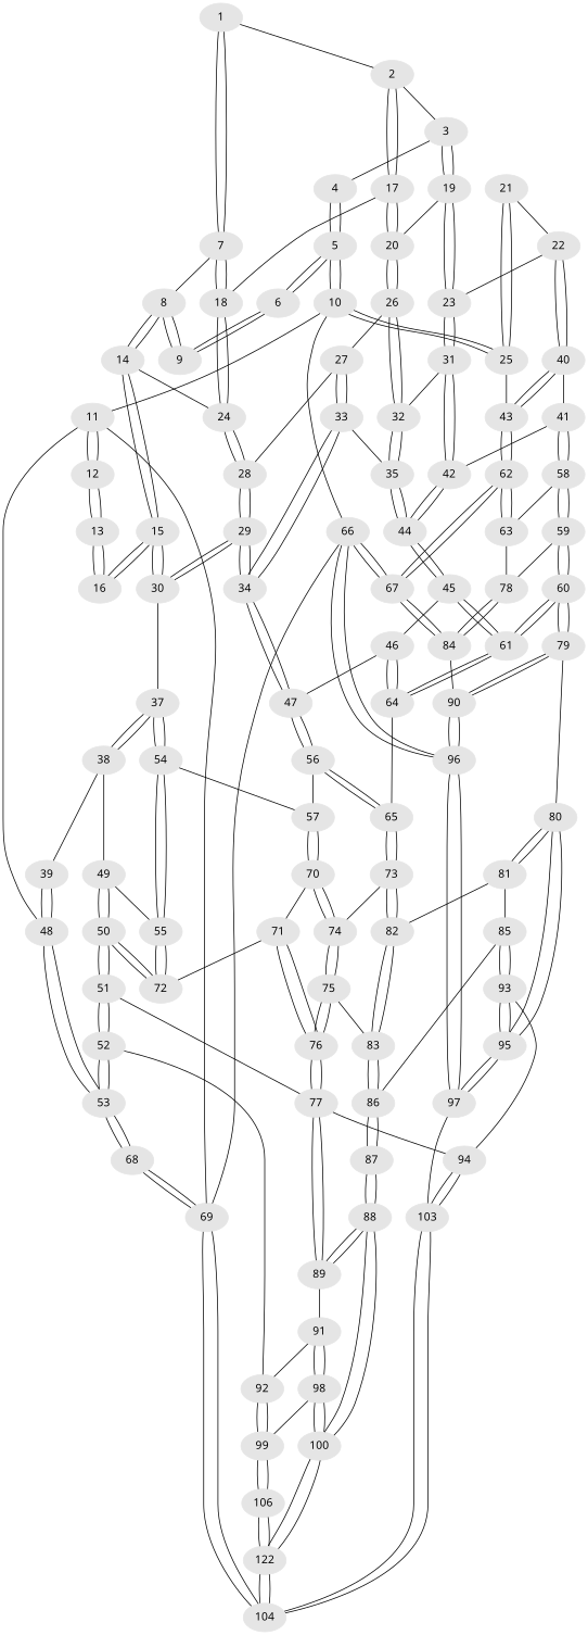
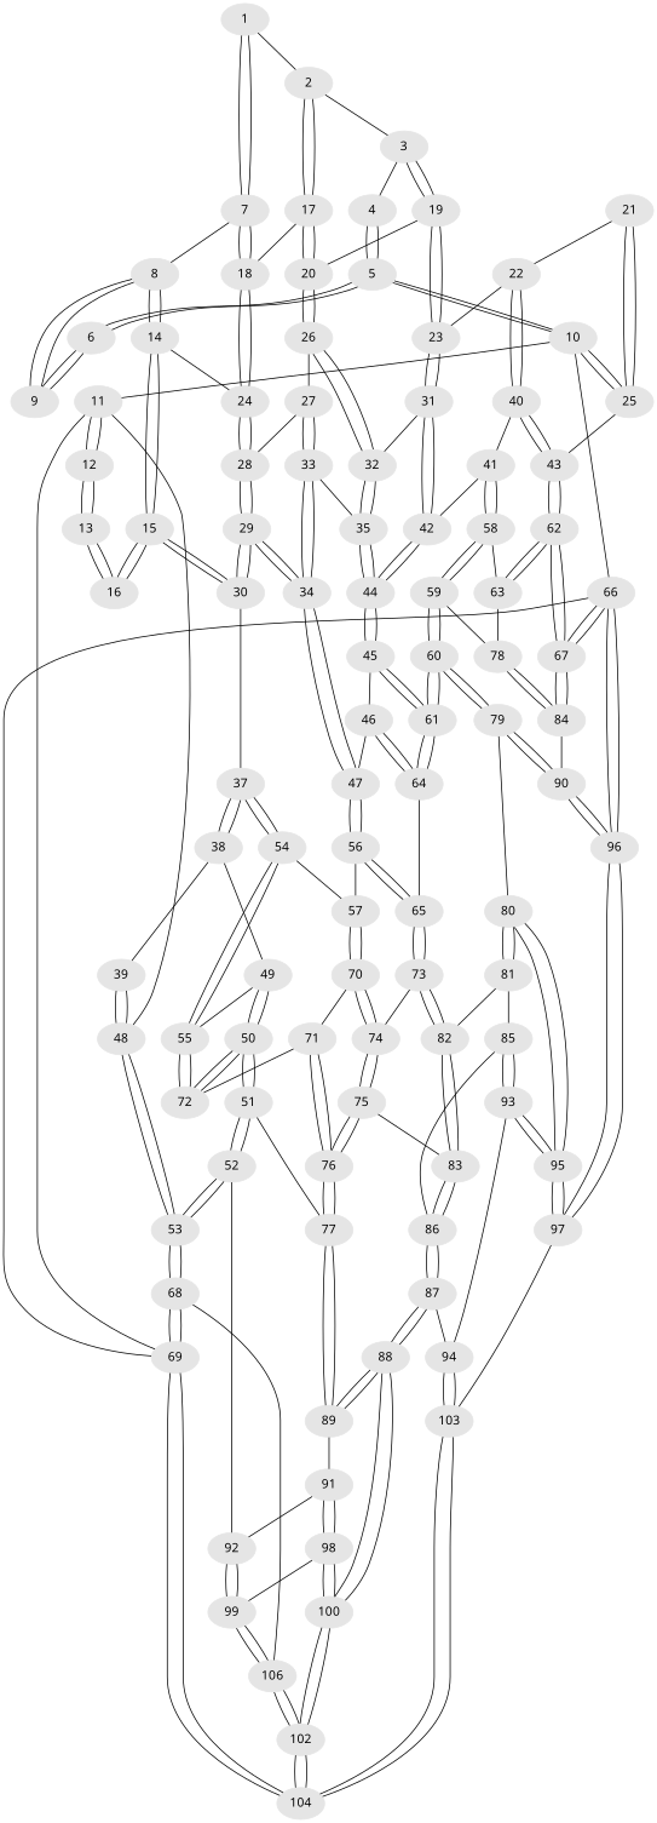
  graph {
    fontname="Noto Sans"
    node [color=gray90 fontname="Noto Sans" style=filled]
    edge [fontname="Noto Sans"]
    1
    2
    7
    3
    17
    8
    18
    4
    19
    20
    5
    23
    6
    10
    21
    25
    22
    9
    11
    66
    14
    24
    15
    12
    48
    69
    43
    67
    96
    13
    53
    104
    16
    30
    28
    37
    26
    31
    27
    32
    40
    41
    42
    29
    62
    33
    35
    34
    47
    38
    54
    44
    56
    45
    39
    49
    55
    57
    50
    58
    59
    63
    46
    61
    64
    65
    68
    51
    72
    52
    77
    92
    89
    99
    n75 [label=106]
    70
    73
    71
    74
    60
    78
    79
    84
    80
    90
    82
    97
-   102 [label=122]
+   102
    76
    75
    83
    86
    91
    81
    95
    85
    93
    87
    94
    88
    100
    103
    98
    1 -- 2
    1 -- 7
    1 -- 7
    2 -- 3
    2 -- 17
    2 -- 17
    7 -- 8
    7 -- 18
    7 -- 18
    3 -- 4
    3 -- 19
    3 -- 19
    17 -- 18
    17 -- 20
    17 -- 20
    8 -- 9
    8 -- 9
    8 -- 14
    8 -- 14
    18 -- 24
    18 -- 24
    4 -- 5
    4 -- 5
    19 -- 20
    19 -- 23
    19 -- 23
    20 -- 26
    20 -- 26
    5 -- 6
    5 -- 6
    5 -- 10
    5 -- 10
    23 -- 31
    23 -- 31
    6 -- 9
    6 -- 9
    10 -- 25
    10 -- 25
    10 -- 11
    10 -- 66
    21 -- 25
    21 -- 25
    21 -- 22
    25 -- 43
    22 -- 23
    22 -- 40
    22 -- 40
    11 -- 12
    11 -- 12
    11 -- 48
    11 -- 69
    66 -- 69
    66 -- 67
    66 -- 67
    66 -- 96
    66 -- 96
    14 -- 24
    14 -- 15
    14 -- 15
    24 -- 28
    24 -- 28
    15 -- 16
    15 -- 16
    15 -- 30
    15 -- 30
    12 -- 13
    12 -- 13
    48 -- 53
    48 -- 53
    69 -- 104
    69 -- 104
    43 -- 62
    43 -- 62
    67 -- 84
    67 -- 84
    96 -- 97
    96 -- 97
    13 -- 16
    13 -- 16
    53 -- 68
    53 -- 68
    30 -- 37
    28 -- 29
    28 -- 29
    37 -- 38
    37 -- 38
    37 -- 54
    37 -- 54
    26 -- 27
    26 -- 32
    26 -- 32
    31 -- 32
    31 -- 42
    31 -- 42
    27 -- 28
    27 -- 33
    27 -- 33
    32 -- 35
    32 -- 35
    40 -- 43
    40 -- 43
    40 -- 41
    41 -- 42
    41 -- 58
    41 -- 58
    42 -- 44
    42 -- 44
    29 -- 30
    29 -- 30
    29 -- 34
    29 -- 34
    62 -- 67
    62 -- 67
    62 -- 63
    62 -- 63
    33 -- 35
    33 -- 34
    33 -- 34
    35 -- 44
    35 -- 44
    34 -- 47
    34 -- 47
    47 -- 56
    47 -- 56
    38 -- 39
    38 -- 49
    54 -- 55
    54 -- 55
    54 -- 57
    44 -- 45
    44 -- 45
    56 -- 57
    56 -- 65
    56 -- 65
    45 -- 46
    45 -- 61
    45 -- 61
    39 -- 48
    39 -- 48
    49 -- 55
    49 -- 50
    49 -- 50
    55 -- 72
    55 -- 72
    57 -- 70
    57 -- 70
    50 -- 51
    50 -- 51
    50 -- 72
    50 -- 72
    58 -- 59
    58 -- 59
    58 -- 63
    59 -- 60
    59 -- 60
    59 -- 78
    63 -- 78
    46 -- 47
    46 -- 64
    46 -- 64
    61 -- 64
    61 -- 64
    64 -- 65
    65 -- 73
    65 -- 73
    68 -- 69
    68 -- 69
+   68 -- n75
    51 -- 52
    51 -- 52
    51 -- 77
    52 -- 53
    52 -- 53
    52 -- 92
    77 -- 89
    77 -- 89
    92 -- 99
    92 -- 99
    89 -- 91
    99 -- n75
    99 -- n75
    n75 -- 102
    n75 -- 102
    70 -- 71
    70 -- 74
    70 -- 74
    73 -- 74
    73 -- 82
    73 -- 82
    71 -- 72
    71 -- 76
    71 -- 76
    74 -- 75
    74 -- 75
    60 -- 61
    60 -- 61
    60 -- 79
    60 -- 79
    78 -- 84
    78 -- 84
    79 -- 80
    79 -- 90
    79 -- 90
    84 -- 90
    80 -- 81
    80 -- 81
    80 -- 95
    80 -- 95
    90 -- 96
    90 -- 96
    82 -- 83
    82 -- 83
    97 -- 103
    102 -- 104
    102 -- 104
    76 -- 77
    76 -- 77
    75 -- 76
    75 -- 76
    75 -- 83
    83 -- 86
    83 -- 86
    86 -- 87
    86 -- 87
    91 -- 92
    91 -- 98
    91 -- 98
    81 -- 82
    81 -- 85
    95 -- 97
    95 -- 97
    85 -- 86
    85 -- 93
    85 -- 93
    93 -- 95
    93 -- 95
    93 -- 94
-   77 -- 94
+   87 -- 94
    87 -- 88
    87 -- 88
    94 -- 103
    94 -- 103
    88 -- 89
    88 -- 89
    88 -- 100
    88 -- 100
    100 -- 102
    100 -- 102
    103 -- 104
    103 -- 104
    98 -- 99
    98 -- 100
    98 -- 100
  }
